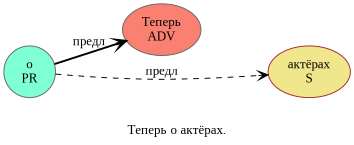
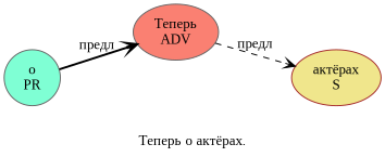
  digraph {
    fontname="Liberation Serif"
    label="Теперь о актёрах."
    rankdir=LR
    node [color=gray40 fontname="Liberation Serif" penwidth=1 shape=ellipse style=filled]
    edge [arrowhead=vee fontname="Liberation Serif"]
    n1 [fillcolor=salmon label="Теперь\nADV"]
    n2 [fillcolor=aquamarine label="о\nPR"]
    n3 [color=brown fillcolor=khaki label="актёрах\nS"]
    n2 -> n1 [label="предл" style=bold]
-   n2 -> n3 [label="предл" style=dashed]
+   n1 -> n3 [label="предл" style=dashed]
  }
